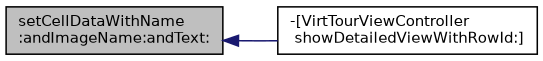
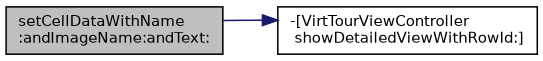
  digraph {
    rankdir=LR
    node [color=black fontname=Helvetica fontsize=10 shape=record style=filled]
    n1 [fillcolor=grey75 fontcolor=black height=0.2 label="setCellDataWithName\l:andImageName:andText:" width=0.4]
    n2 [fillcolor=white height=0.2 label="-[VirtTourViewController\l showDetailedViewWithRowId:]" width=0.4]
-   n1 -> n2 [color=midnightblue dir=back fontname=Helvetica fontsize=10 labelfontname=Helvetica labelfontsize=10 style=solid]
+   n2 -> n1 [color=midnightblue dir=back fontname=Helvetica fontsize=10 labelfontname=Helvetica labelfontsize=10 style=solid]
  }
